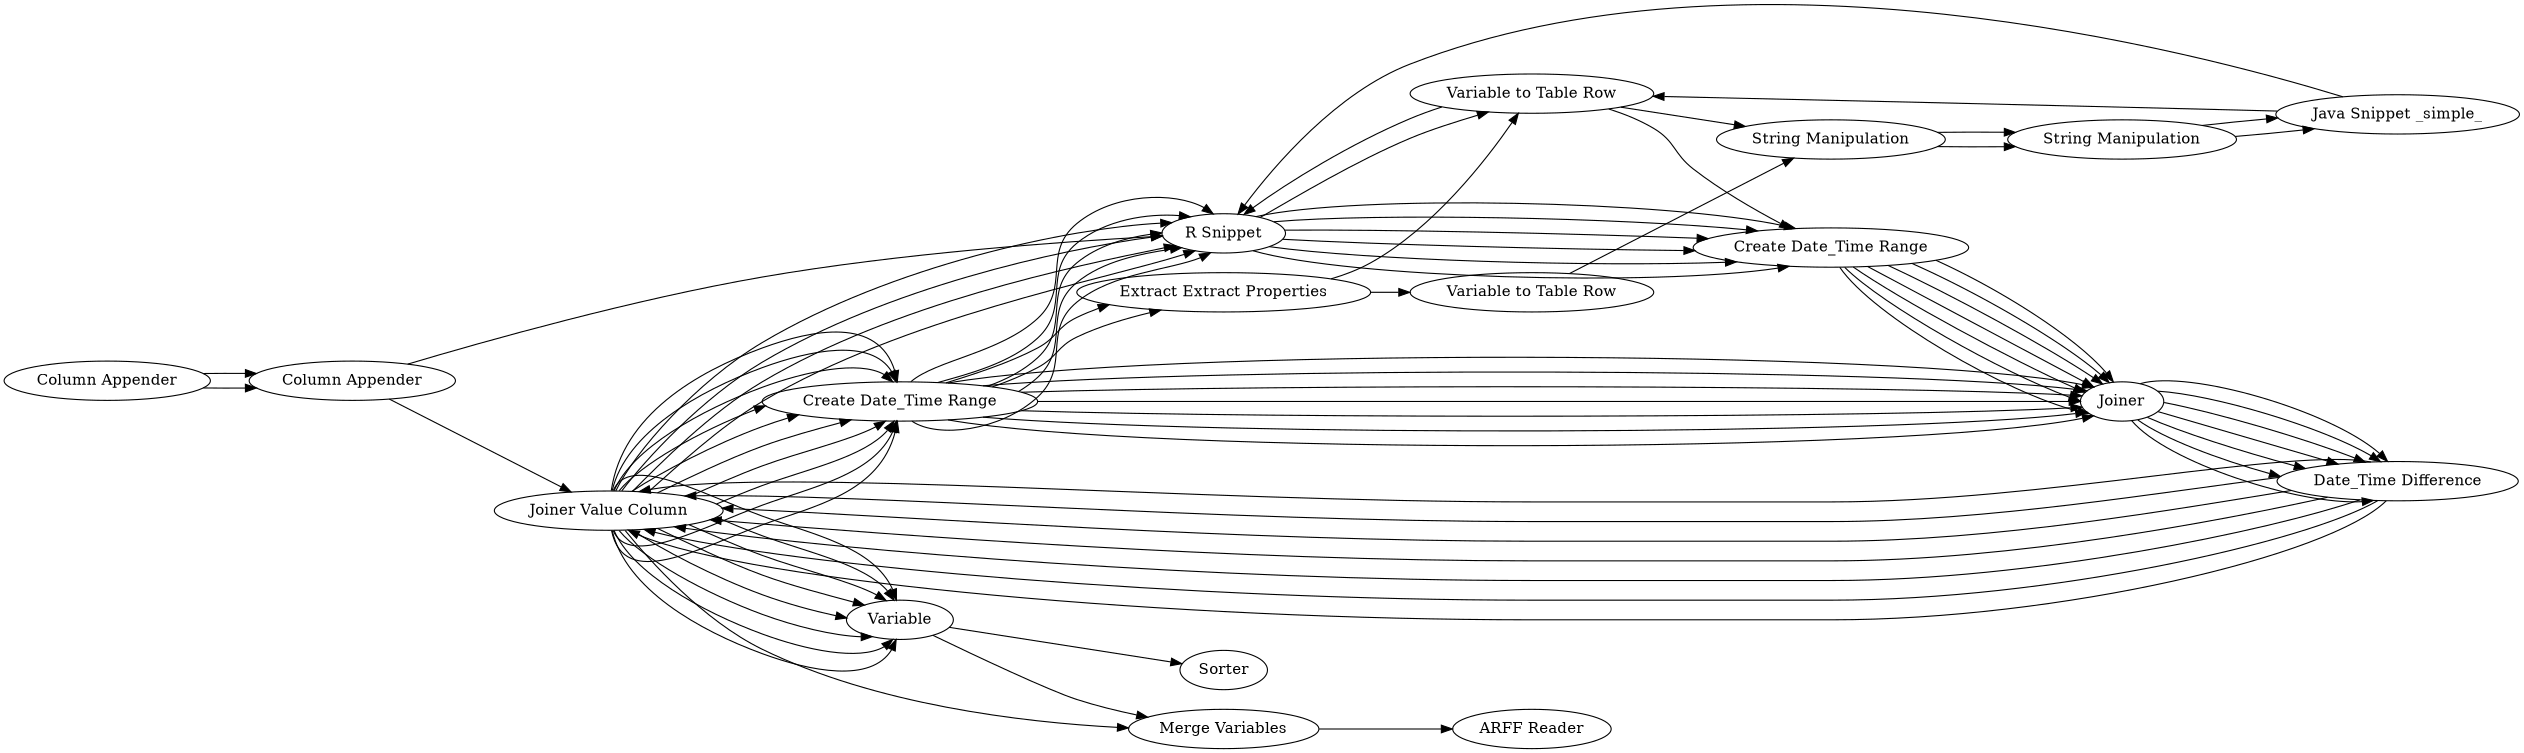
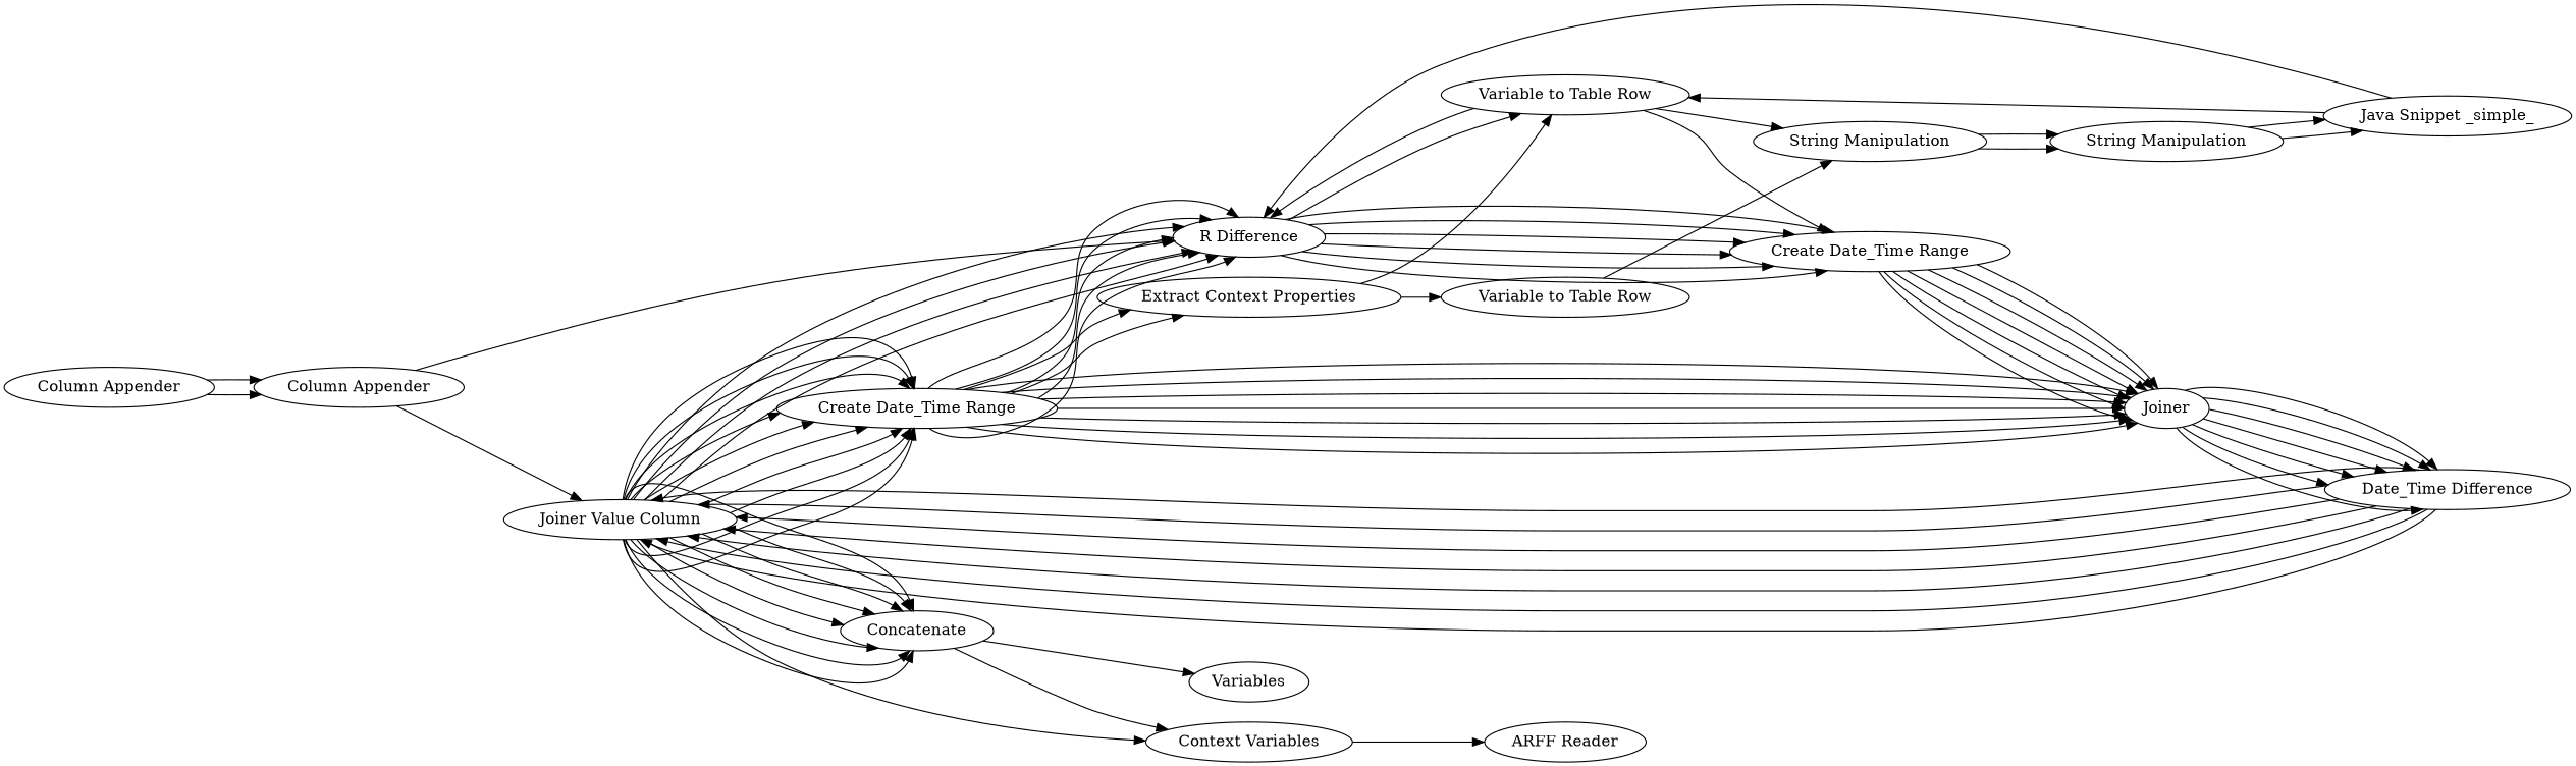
  digraph {
    rankdir=LR
    n1 [label="Column Appender"]
    n2 [label="Column Appender"]
    n3 [label="Joiner Value Column"]
    n4 [label="Create Date_Time Range"]
-   n5 [label="R Snippet"]
-   n6 [label=Variable]
-   n7 [label="Merge Variables"]
+   n5 [label="R Difference"]
+   n6 [label=Concatenate]
+   n7 [label="Context Variables"]
    n8 [label=Joiner]
-   n9 [label="Extract Extract Properties"]
+   n9 [label="Extract Context Properties"]
    n10 [label="Create Date_Time Range"]
    n11 [label="Variable to Table Row"]
-   n12 [label=Sorter]
+   n12 [label=Variables]
    n13 [label="ARFF Reader"]
    n14 [label="Date_Time Difference"]
    n15 [label="Variable to Table Row"]
    n16 [label="String Manipulation"]
    n17 [label="String Manipulation"]
    n18 [label="Java Snippet _simple_"]
    n1 -> n2
    n1 -> n2
    n2 -> n3
    n2 -> n5
    n3 -> n4
    n3 -> n4
    n3 -> n4
    n3 -> n4
    n3 -> n4
    n3 -> n4
    n3 -> n4
    n3 -> n4
    n3 -> n4
    n3 -> n4
    n3 -> n5
    n3 -> n5
    n3 -> n5
    n3 -> n5
    n3 -> n6
    n3 -> n6
    n3 -> n6
    n3 -> n6
    n3 -> n6
    n3 -> n6
    n3 -> n6
    n3 -> n6
    n3 -> n7
    n4 -> n5
    n4 -> n5
    n4 -> n5
    n4 -> n5
    n4 -> n5
    n4 -> n8
    n4 -> n8
    n4 -> n8
    n4 -> n8
    n4 -> n8
    n4 -> n8
    n4 -> n8
    n4 -> n9
    n4 -> n9
    n5 -> n10
    n5 -> n10
    n5 -> n10
    n5 -> n10
    n5 -> n10
    n5 -> n10
    n5 -> n11
    n6 -> n7
    n6 -> n12
    n7 -> n13
    n8 -> n14
    n8 -> n14
    n8 -> n14
    n8 -> n14
    n8 -> n14
    n8 -> n14
    n8 -> n14
    n9 -> n11
    n9 -> n15
    n10 -> n8
    n10 -> n8
    n10 -> n8
    n10 -> n8
    n10 -> n8
    n10 -> n8
    n10 -> n8
    n11 -> n5
    n11 -> n10
    n11 -> n16
    n14 -> n3
    n14 -> n3
    n14 -> n3
    n14 -> n3
    n14 -> n3
    n14 -> n3
    n14 -> n3
    n15 -> n16
    n16 -> n17
    n16 -> n17
    n17 -> n18
    n17 -> n18
    n18 -> n5
    n18 -> n11
  }
